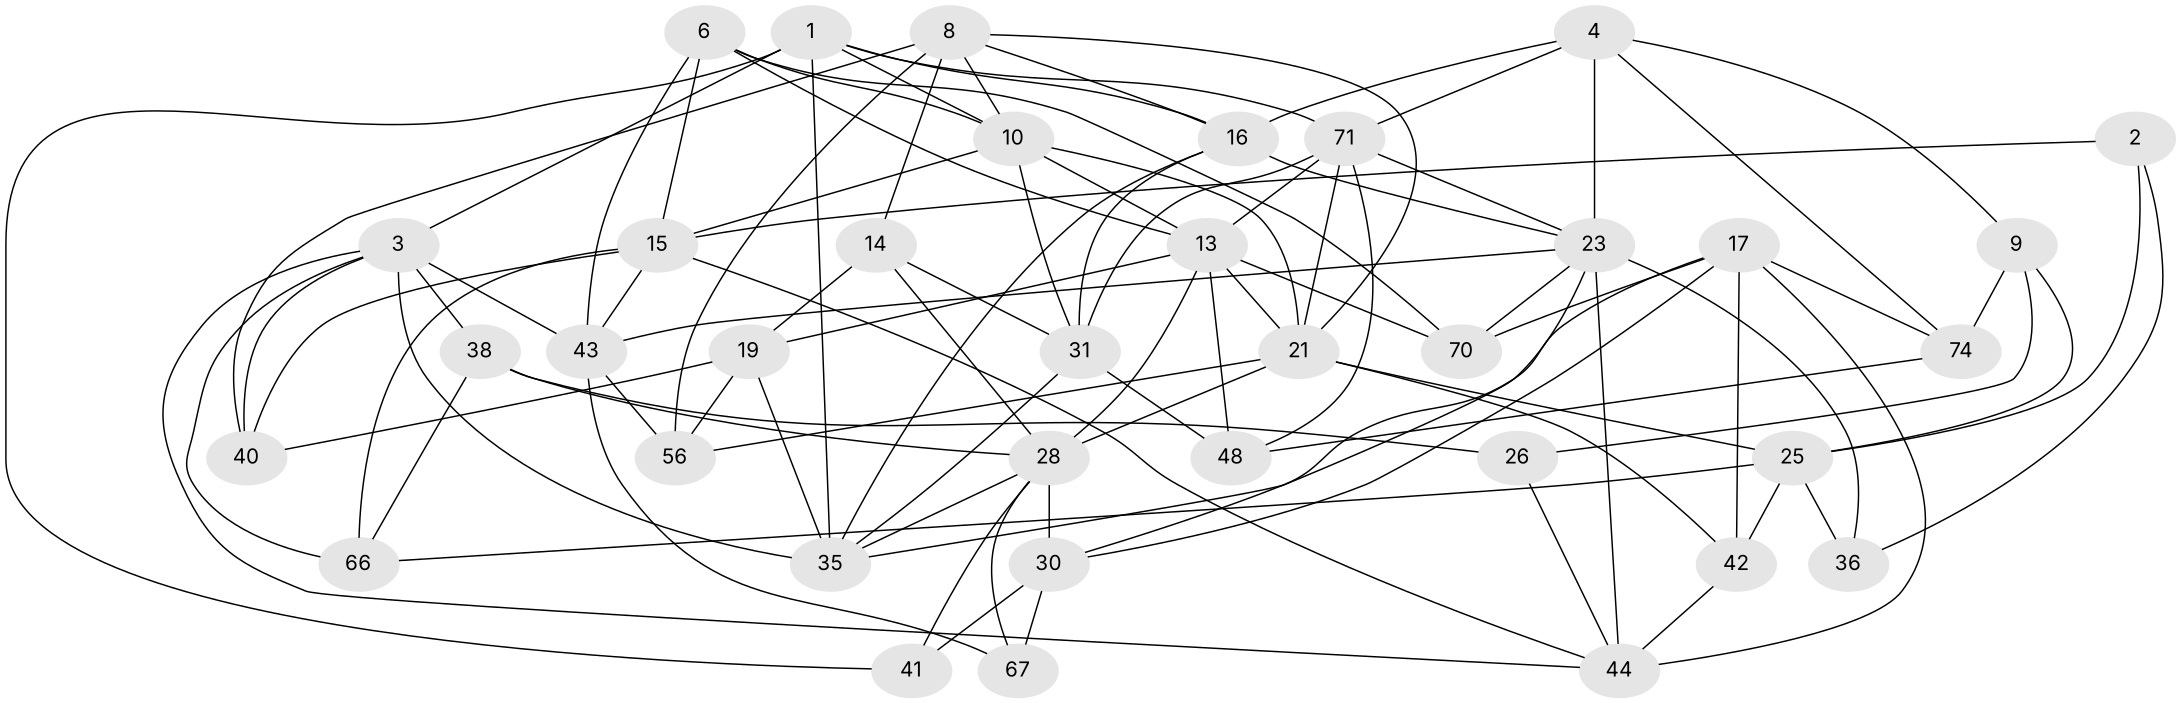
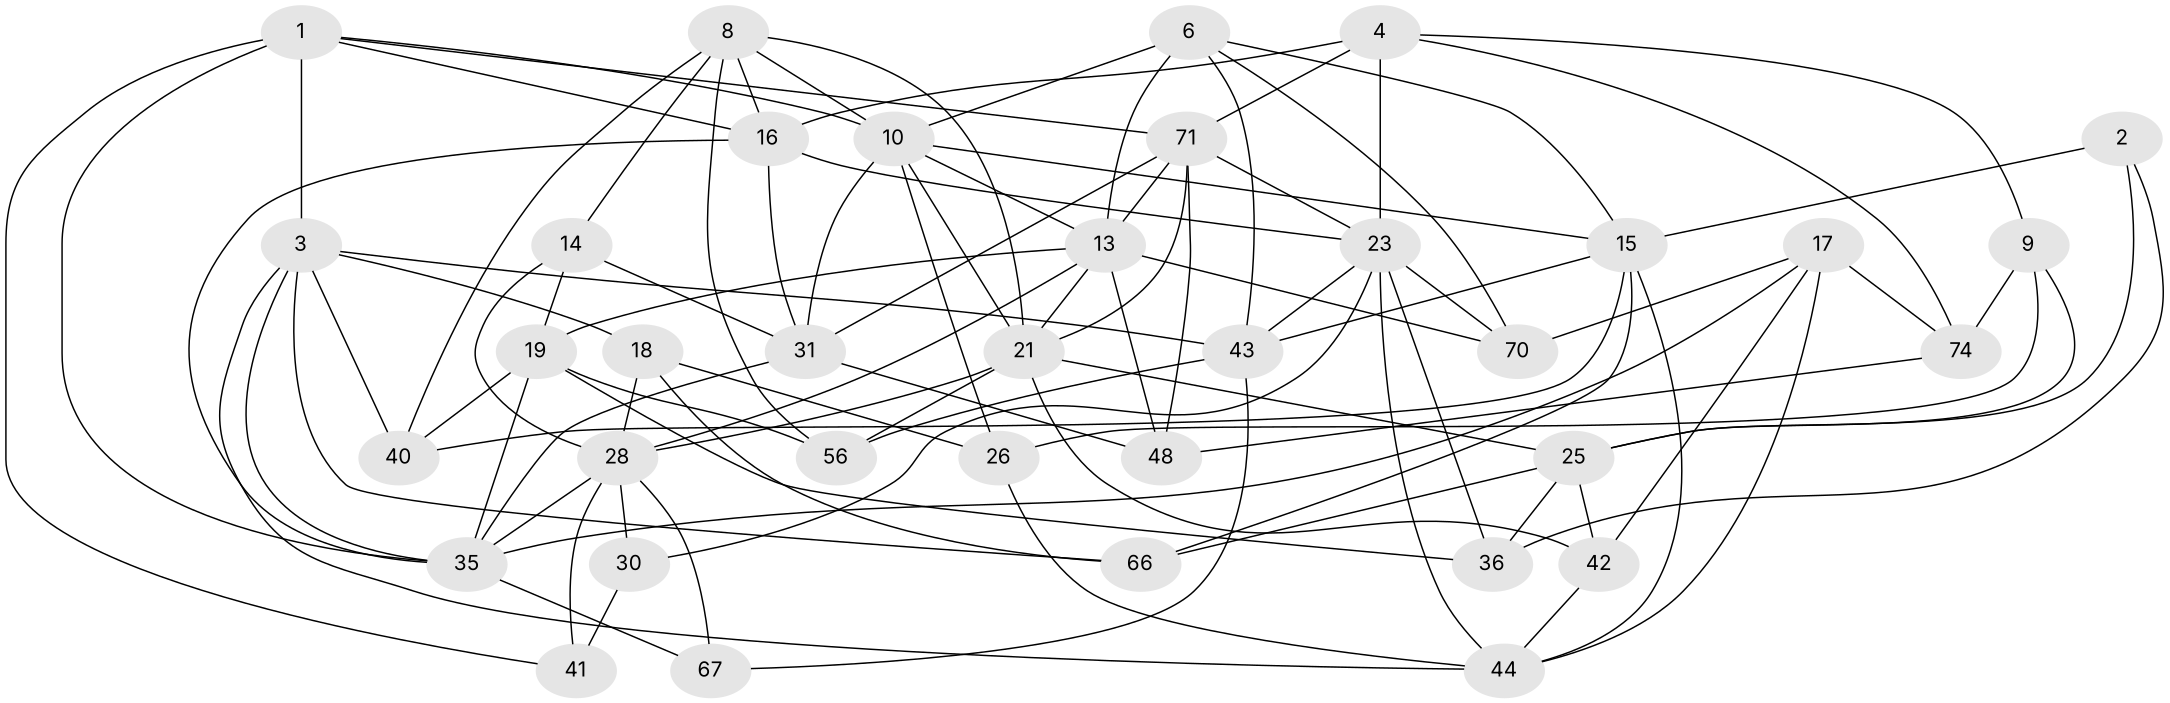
  graph {
    fontname=Inter
    node [color=gray90 fontname=Inter style=filled]
    edge [fontname=Inter]
    1 [super="+38"]
    3 [super="+47+7+22"]
    10 [super="+59+49"]
    n4 [label=71 super="+12+50"]
    16 [super="+46"]
    35 [super="+65+37"]
    41 [super="+52+53"]
-   18 [label=38]
+   18
    40
    43 [super="+54"]
    44 [super="+55"]
    66
    15 [super="+71+29"]
    13 [super="+33+45"]
    21 [super="+27+24"]
    26
    31 [super="+68"]
    23 [super="+61+51"]
    48
    67
    2
    25 [super="+64"]
    36
    42
    28 [super="+69"]
    56
    4 [super="+5+57"]
    9
    n29 [label=74]
    70
    30 [super="+62"]
    6 [super="+20+63"]
    19 [super="+32"]
    8 [super="+74"]
    14
    17 [super="+58"]
    1 -- 3 [weight=2]
    1 -- 10
    1 -- n4
    1 -- 16
    1 -- 35
    1 -- 41 [weight=2]
    3 -- 35
    3 -- 18
    3 -- 40
    3 -- 43
    3 -- 44
    3 -- 66
    10 -- 15
    10 -- 13
    10 -- 21
+   10 -- 26
    10 -- 31
    n4 -- 13 [weight=2]
    n4 -- 21
    n4 -- 31
    n4 -- 23
    n4 -- 48
    16 -- 35
    16 -- 31
    16 -- 23
-   30 -- 67
+   35 -- 67
    18 -- 66
    18 -- 26
    18 -- 28
    43 -- 67
    43 -- 56
    15 -- 40
    15 -- 43
    15 -- 44
    15 -- 66
    13 -- 21
    13 -- 48
    13 -- 28
    13 -- 70
    13 -- 19
    21 -- 25
    21 -- 42
    21 -- 28
    21 -- 56
    26 -- 44
    31 -- 35
    31 -- 48
    23 -- 43
    23 -- 44
    23 -- 36
    23 -- 70
    23 -- 30
    2 -- 15 [weight=2]
    2 -- 25
    2 -- 36
    25 -- 66
    25 -- 36
    25 -- 42
    42 -- 44
    28 -- 35
    28 -- 41
    28 -- 67
    28 -- 30
    4 -- n4
    4 -- 16
    4 -- 23
    4 -- 9
    4 -- n29
    9 -- 26
    9 -- 25
    9 -- n29
    n29 -- 48
    30 -- 41 [weight=3]
    6 -- 10
    6 -- 43
    6 -- 15
    6 -- 13 [weight=2]
    6 -- 70
    19 -- 35
    19 -- 40
+   19 -- 36
    19 -- 56
    8 -- 10
    8 -- 16
    8 -- 40
    8 -- 21
    8 -- 56
    8 -- 14
    14 -- 31
    14 -- 28
    14 -- 19
    17 -- 35
    17 -- 44
    17 -- 42
    17 -- n29
    17 -- 70
-   17 -- 30
  }
